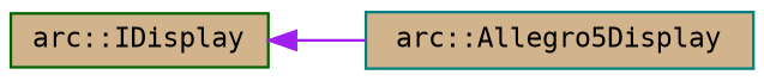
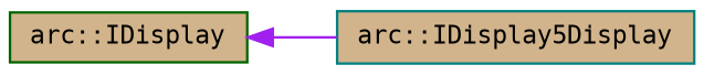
  digraph {
    rankdir=LR
    fontname="DejaVu Sans Mono"
    node [fillcolor=tan fontname="DejaVu Sans Mono" fontsize=10 shape=record style=filled]
-   n1 [color=teal fontcolor=black height=0.2 label="arc::Allegro5Display" width=0.4]
+   n1 [color=teal fontcolor=black height=0.2 label="arc::IDisplay5Display" width=0.4]
    n2 [color=darkgreen height=0.2 label="arc::IDisplay" width=0.4]
    n2 -> n1 [color=purple dir=back fontname="DejaVu Sans Mono" fontsize=10 labelfontname=Helvetica labelfontsize=10 style=solid]
  }
